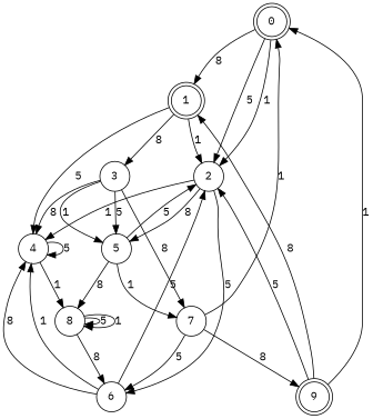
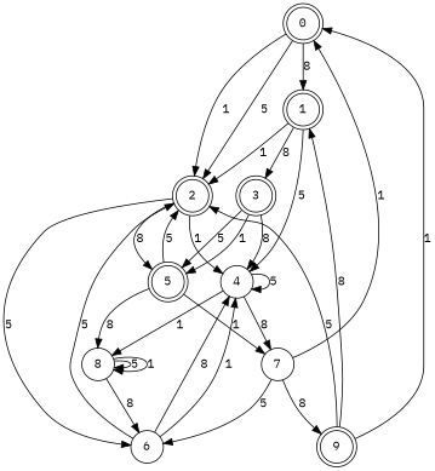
  digraph {
    fontname="IBM Plex Mono"
    node [fontname="IBM Plex Mono" shape=circle]
    edge [fontname="IBM Plex Mono"]
    n1 [label=0 shape=doublecircle]
    n2 [label=1 shape=doublecircle]
-   n3 [label=2]
-   n4 [label=3]
+   n3 [label=2 shape=doublecircle]
+   n4 [label=3 shape=doublecircle]
    n5 [label=4]
-   n6 [label=5]
+   n6 [label=5 shape=doublecircle]
    n7 [label=6]
    n8 [label=7]
    n9 [label=8]
    n10 [label=9 shape=doublecircle]
    n1 -> n2 [label=8]
    n1 -> n3 [label=5]
    n1 -> n3 [label=1]
    n2 -> n3 [label=1]
    n2 -> n4 [label=8]
    n2 -> n5 [label=5]
    n3 -> n5 [label=1]
    n3 -> n6 [label=8]
    n3 -> n7 [label=5]
    n4 -> n5 [label=8]
    n4 -> n6 [label=5]
    n4 -> n6 [label=1]
    n5 -> n5 [label=5]
-   n4 -> n8 [label=8]
+   n5 -> n8 [label=8]
    n5 -> n9 [label=1]
    n6 -> n3 [label=5]
    n6 -> n8 [label=1]
    n6 -> n9 [label=8]
    n7 -> n3 [label=5]
    n7 -> n5 [label=8]
    n7 -> n5 [label=1]
    n8 -> n1 [label=1]
    n8 -> n7 [label=5]
    n8 -> n10 [label=8]
    n9 -> n7 [label=8]
    n9 -> n9 [label=5]
    n9 -> n9 [label=1]
    n10 -> n1 [label=1]
    n10 -> n2 [label=8]
    n10 -> n3 [label=5]
  }
